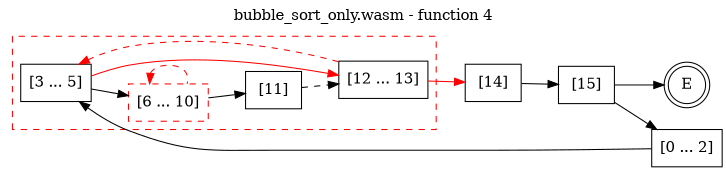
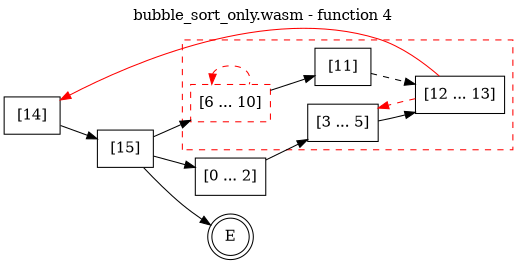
  digraph {
    label="bubble_sort_only.wasm - function 4"
    labelfontcolor=black
    labelfontname=Helvetica
    labelfontsize=16
    labelloc=t
    rankdir=LR
    node [color=black shape=box style=solid]
    n1 [label="[3 ... 5]"]
    n2 [color=red label="[6 ... 10]" style=dashed]
    n3 [label="[11]"]
    n4 [label="[12 ... 13]"]
    n5 [label="[14]"]
    E [shape=doublecircle color="" style=""]
    n7 [label="[0 ... 2]"]
    n8 [label="[15]"]
    subgraph cluster_1 {
      color=red
      label=""
      style=dashed
      n1
      n2
      n3
      n4
    }
-   n1 -> n2
-   n1 -> n4 [color=red]
+   n8 -> n2
+   n1 -> n4
    n2 -> n2 [color=red dir=back style=dashed]
    n2 -> n3
    n3 -> n4 [style=dashed]
    n4 -> n1 [color=red style=dashed]
    n4 -> n5 [color=red]
    n5 -> n8
    n7 -> n1
    n8 -> E
    n8 -> n7
  }
